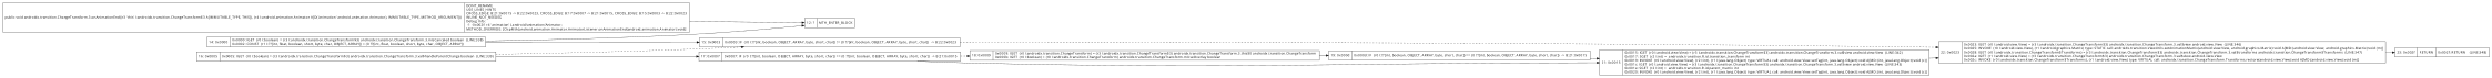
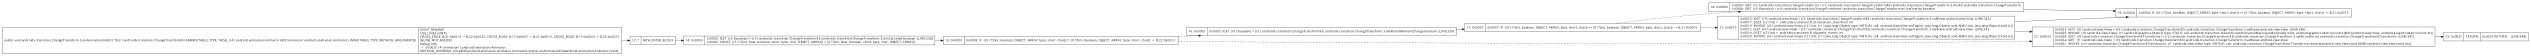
  digraph {
    fontname="Open Sans"
    rankdir=LR
    node [fontname="Open Sans" shape=record]
    edge [fontname="Open Sans"]
    n1 [label="{12\:\ ?|MTH_ENTER_BLOCK\l}"]
    n2 [label="{14\:\ 0x0000|0x0000: IGET  (r0 I:boolean) = (r3 I:androidx.transition.ChangeTransform$3) androidx.transition.ChangeTransform.3.mIsCanceled boolean  (LINE:338)\l0x0002: CONST  (r1 I:??[int, float, boolean, short, byte, char, OBJECT, ARRAY]) = (0 ??[int, float, boolean, short, byte, char, OBJECT, ARRAY]) \l}"]
    n3 [label="{15\:\ 0x0003|0x0003: IF  (r0 I:??[int, boolean, OBJECT, ARRAY, byte, short, char]) != (0 ??[int, boolean, OBJECT, ARRAY, byte, short, char])  \-\> B:22:0x0023 \l}"]
    n4 [label="{16\:\ 0x0005|0x0005: IGET  (r0 I:boolean) = (r3 I:androidx.transition.ChangeTransform$3) androidx.transition.ChangeTransform.3.val$handleParentChange boolean  (LINE:339)\l}"]
    n5 [label="{22\:\ 0x0023|0x0023: IGET  (r0 I:android.view.View) = (r3 I:androidx.transition.ChangeTransform$3) androidx.transition.ChangeTransform.3.val$view android.view.View  (LINE:346)\l0x0025: INVOKE  (r0 I:android.view.View), (r1 I:android.graphics.Matrix) type: STATIC call: androidx.transition.ViewUtils.setAnimationMatrix(android.view.View, android.graphics.Matrix):void A[MD:(android.view.View, android.graphics.Matrix):void (m)]\l0x0028: IGET  (r0 I:androidx.transition.ChangeTransform$Transforms) = (r3 I:androidx.transition.ChangeTransform$3) androidx.transition.ChangeTransform.3.val$transforms androidx.transition.ChangeTransform$Transforms  (LINE:347)\l0x002a: IGET  (r1 I:android.view.View) = (r3 I:androidx.transition.ChangeTransform$3) androidx.transition.ChangeTransform.3.val$view android.view.View \l0x002c: INVOKE  (r0 I:androidx.transition.ChangeTransform$Transforms), (r1 I:android.view.View) type: VIRTUAL call: androidx.transition.ChangeTransform.Transforms.restore(android.view.View):void A[MD:(android.view.View):void (m)]\l}"]
    n6 [label="{17\:\ 0x0007|0x0007: IF  (r0 I:??[int, boolean, OBJECT, ARRAY, byte, short, char]) == (0 ??[int, boolean, OBJECT, ARRAY, byte, short, char])  \-\> B:21:0x0015 \l}"]
    n7 [label="{23\:\ 0x002f|RETURN\l|0x002f: RETURN    (LINE:348)\l}"]
    n8 [label="{18\:\ 0x0009|0x0009: IGET  (r0 I:androidx.transition.ChangeTransform) = (r3 I:androidx.transition.ChangeTransform$3) androidx.transition.ChangeTransform.3.this$0 androidx.transition.ChangeTransform \l0x000b: IGET  (r0 I:boolean) = (r0 I:androidx.transition.ChangeTransform) androidx.transition.ChangeTransform.mUseOverlay boolean \l}"]
    n9 [label="{21\:\ 0x0015|0x0015: IGET  (r0 I:android.view.View) = (r3 I:androidx.transition.ChangeTransform$3) androidx.transition.ChangeTransform.3.val$view android.view.View  (LINE:342)\l0x0017: SGET  (r2 I:int) =  androidx.transition.R.id.transition_transform int \l0x0019: INVOKE  (r0 I:android.view.View), (r2 I:int), (r1 I:java.lang.Object) type: VIRTUAL call: android.view.View.setTag(int, java.lang.Object):void A[MD:(int, java.lang.Object):void (c)]\l0x001c: IGET  (r0 I:android.view.View) = (r3 I:androidx.transition.ChangeTransform$3) androidx.transition.ChangeTransform.3.val$view android.view.View  (LINE:343)\l0x001e: SGET  (r2 I:int) =  androidx.transition.R.id.parent_matrix int \l0x0020: INVOKE  (r0 I:android.view.View), (r2 I:int), (r1 I:java.lang.Object) type: VIRTUAL call: android.view.View.setTag(int, java.lang.Object):void A[MD:(int, java.lang.Object):void (c)]\l}"]
    n10 [label="{19\:\ 0x000d|0x000d: IF  (r0 I:??[int, boolean, OBJECT, ARRAY, byte, short, char]) == (0 ??[int, boolean, OBJECT, ARRAY, byte, short, char])  \-\> B:21:0x0015 \l}"]
    n11 [label="{public void androidx.transition.ChangeTransform.3.onAnimationEnd((r3 'this' I:androidx.transition.ChangeTransform$3 A[IMMUTABLE_TYPE, THIS]), (r4 I:android.animation.Animator A[D('animation' android.animation.Animator), IMMUTABLE_TYPE, METHOD_ARGUMENT]))  | DONT_RENAME\lUSE_LINES_HINTS\lCROSS_EDGE: B:21:0x0015 \-\> B:22:0x0023, CROSS_EDGE: B:17:0x0007 \-\> B:21:0x0015, CROSS_EDGE: B:15:0x0003 \-\> B:22:0x0023\lINLINE_NOT_NEEDED\lDebug Info:\l  \-1 \-0x002f: r4 'animation' Landroid\/animation\/Animator;\lMETHOD_OVERRIDE: [ClspMth\{android.animation.Animator.AnimatorListener.onAnimationEnd(android.animation.Animator):void\}]\l}"]
-   n2 -> n1
+   n1 -> n2
    n2 -> n3
-   n4 -> n3 [style=dashed]
+   n3 -> n4 [style=dashed]
    n3 -> n5 [style=dashed]
    n4 -> n6
    n5 -> n7
    n6 -> n8 [style=dashed]
    n6 -> n9
    n8 -> n10
    n9 -> n5
-   n10 -> n9
+   n9 -> n10
    n11 -> n1
  }
